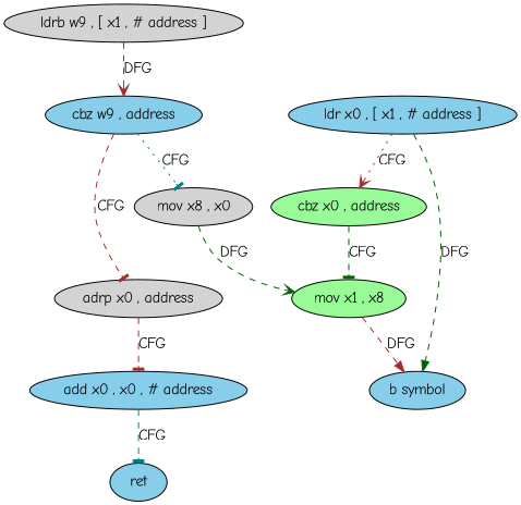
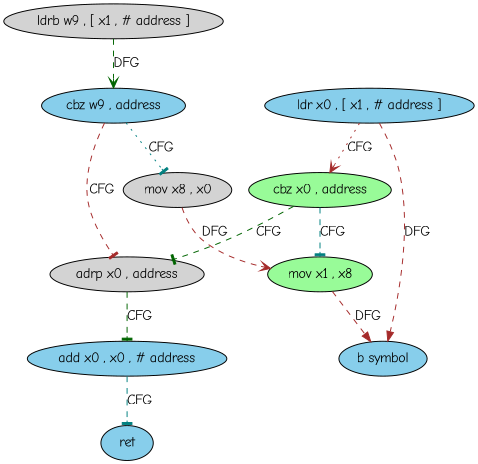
  digraph {
    fontname="Comic Neue"
    node [fillcolor=skyblue fontname="Comic Neue" style=filled]
    edge [arrowhead=tee color=darkgreen fontname="Comic Neue" style=dashed]
    n1 [fillcolor=lightgrey label="ldrb w9 , [ x1 , # address ]"]
    n2 [label="cbz w9 , address"]
    n3 [fillcolor=lightgrey label="adrp x0 , address"]
    n4 [fillcolor=lightgrey label="mov x8 , x0"]
    n5 [label="add x0 , x0 , # address"]
    n6 [fillcolor=palegreen label="mov x1 , x8"]
    n7 [label=ret]
    n8 [label="ldr x0 , [ x1 , # address ]"]
    n9 [fillcolor=palegreen label="cbz x0 , address"]
    n10 [label="b symbol"]
-   n1 -> n2 [arrowhead=vee color=brown label=DFG]
+   n1 -> n2 [arrowhead=vee label=DFG]
    n2 -> n3 [color=brown label=CFG]
    n2 -> n4 [color=teal label=CFG style=dotted]
-   n3 -> n5 [color=brown label=CFG]
-   n4 -> n6 [arrowhead=vee label=DFG]
+   n3 -> n5 [label=CFG]
+   n4 -> n6 [arrowhead=vee color=brown label=DFG]
    n5 -> n7 [color=teal label=CFG]
    n6 -> n10 [arrowhead=normal color=brown label=DFG]
    n8 -> n9 [arrowhead=vee color=brown label=CFG style=dotted]
-   n8 -> n10 [arrowhead=normal label=DFG]
-   n9 -> n6 [label=CFG]
+   n8 -> n10 [arrowhead=normal color=brown label=DFG]
+   n9 -> n3 [label=CFG]
+   n9 -> n6 [color=teal label=CFG]
  }
